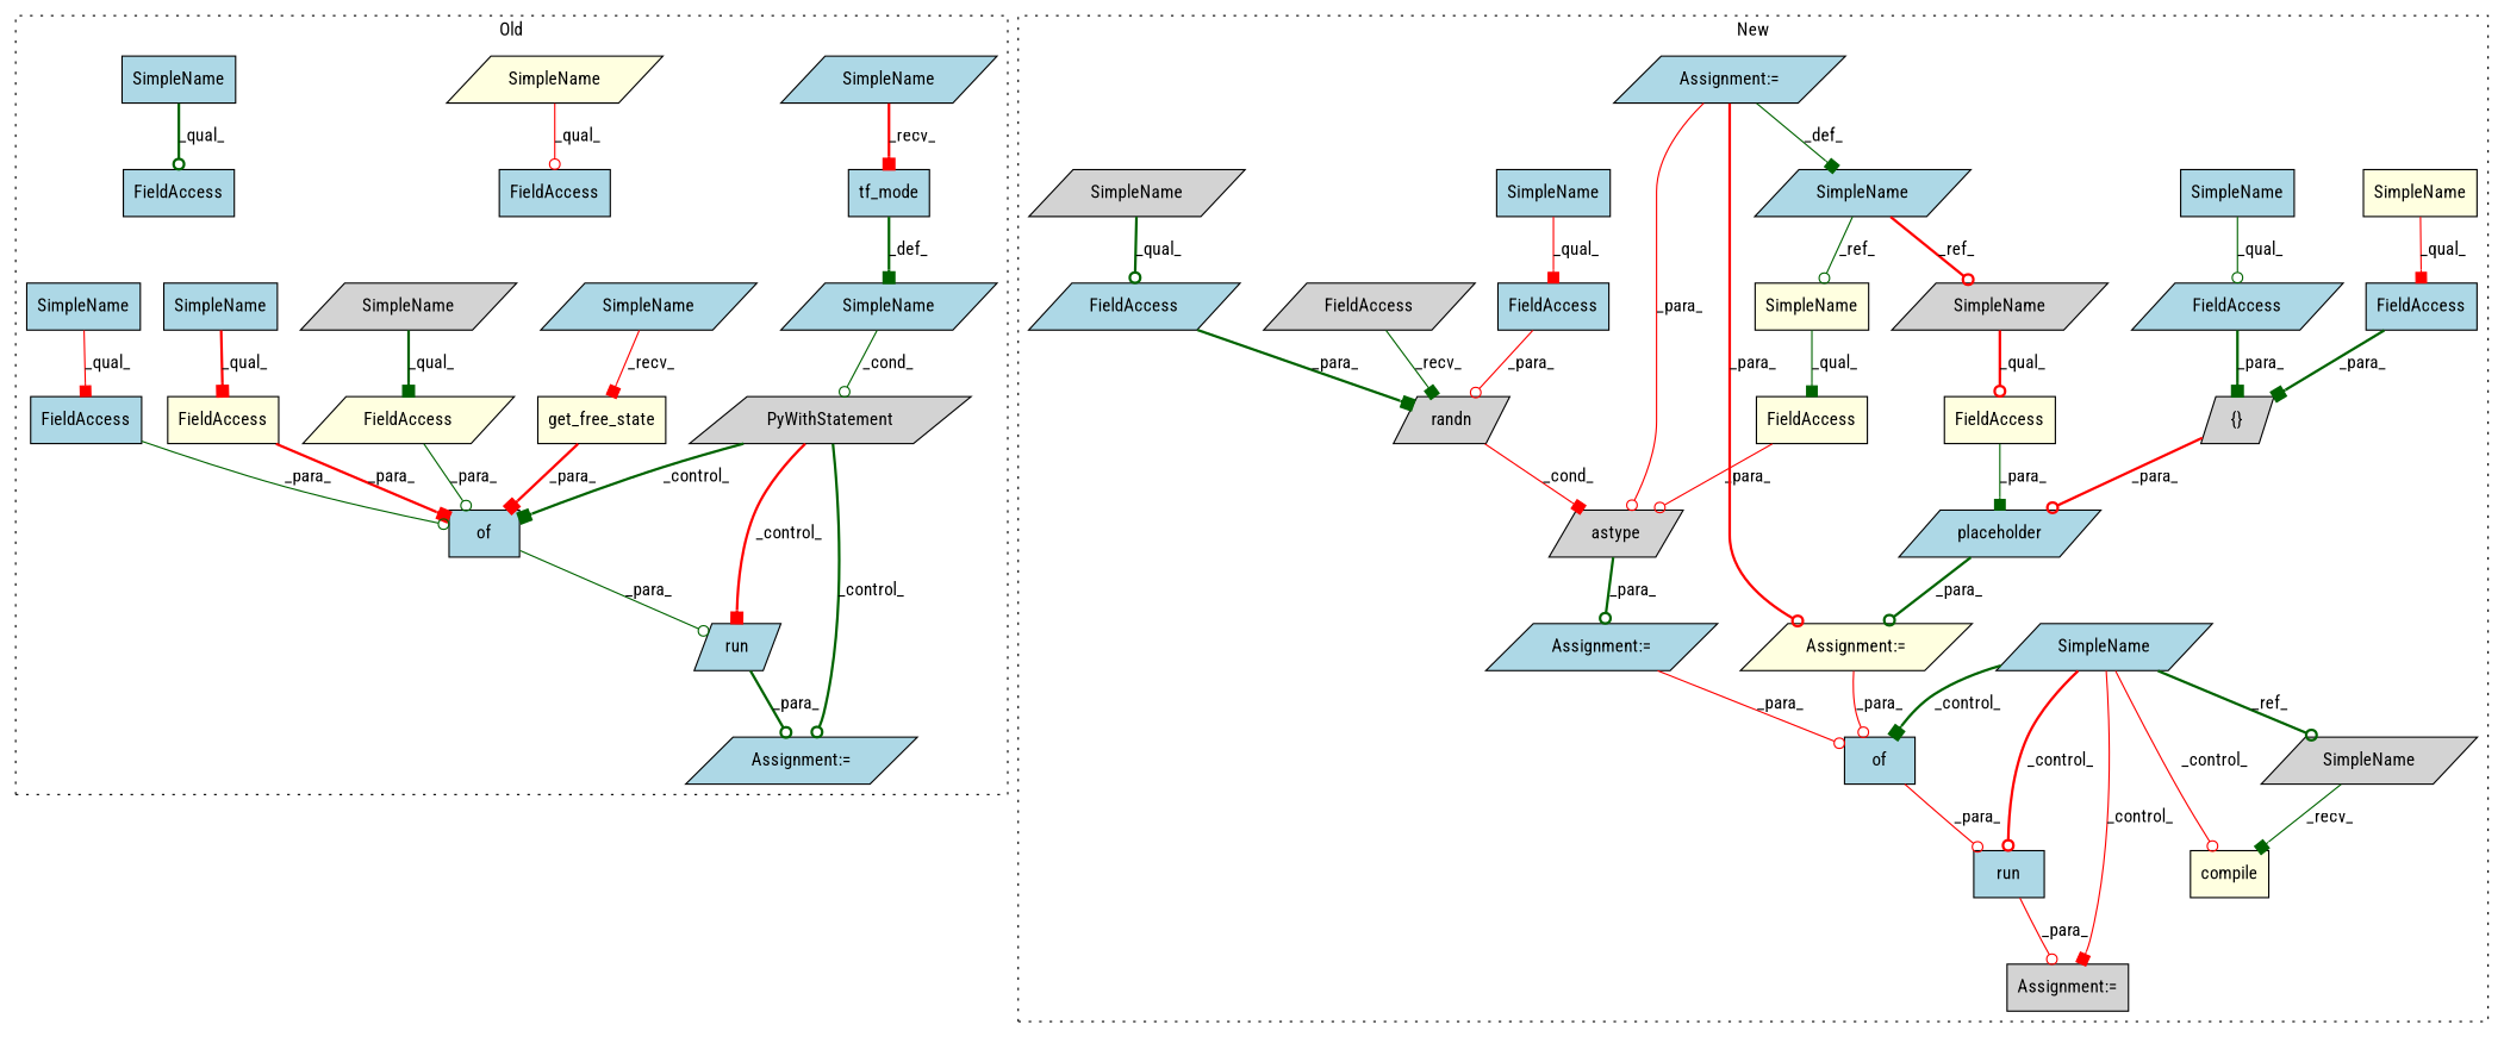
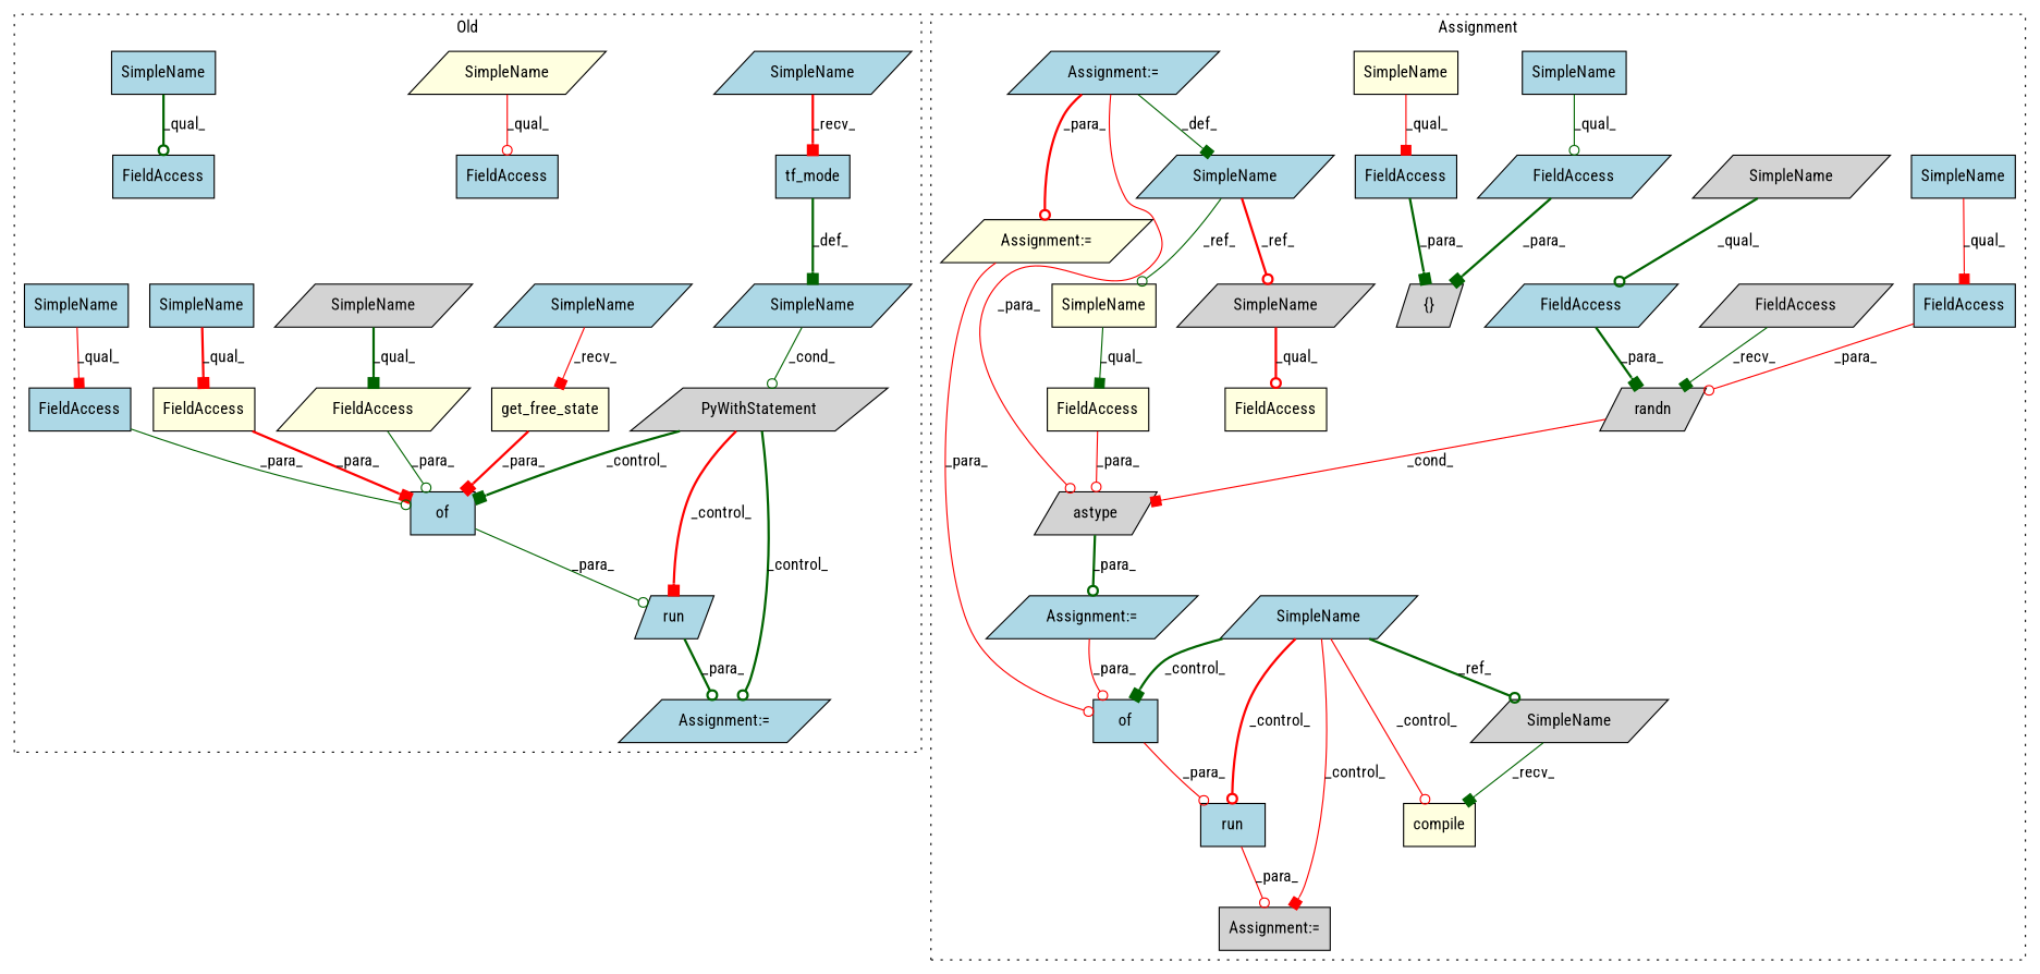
  digraph {
    fontname="Roboto Condensed"
    node [a=42 fillcolor=lightblue fontname="Roboto Condensed" l=4 s=2534 shape=parallelogram style=filled]
    edge [arrowhead=odot color=darkgreen fontname="Roboto Condensed" style=solid]
    n1 [a=32 l=9 label=tf_mode s=2482 shape=box]
    n2 [a=32 fillcolor=lightyellow l=16 label=get_free_state s=2544 shape=box]
    n3 [label=SimpleName l="" s=""]
    n4 [a=104 fillcolor=lightgrey l="10,2" label=PyWithStatement s="2469,2491"]
    n5 [a=32 l="3,1" label=of s="2531,2579" shape=box]
    n6 [a=32 l="4,1" label=run s="2512,2580"]
    n7 [a=22 fillcolor=lightyellow l=6 label=FieldAccess shape=box]
    n8 [a=22 l=6 label=FieldAccess s=2561 shape=box]
    n9 [a=22 l=9 label=FieldAccess s=2448 shape=box]
    n10 [a=22 l=6 label=FieldAccess s=2519 shape=box]
    n11 [a=22 fillcolor=lightyellow l=11 label=FieldAccess s=2568]
    n12 [a=7 l=1 label="Assignment:=" s=2506]
    n13 [l=2 label=SimpleName s=2479]
    n14 [l=2 label=SimpleName s=2541]
    n15 [fillcolor=lightyellow label=SimpleName s=2519]
    n16 [label=SimpleName s=2448 shape=box]
    n17 [fillcolor=lightgrey label=SimpleName s=2568]
    n18 [label=SimpleName shape=box]
    n19 [label=SimpleName s=2561 shape=box]
    n20 [a=32 fillcolor=lightyellow l=9 label=compile s=3217 shape=box]
    n21 [l=2 label=SimpleName s=3186]
    n22 [a=32 l="3,1" label=of s="3257,3268" shape=box]
    n23 [a=32 l="4,1" label=run s="3243,3269" shape=box]
-   n24 [a=32 l="12,1" label=placeholder s="2882,2944"]
    n25 [a=7 fillcolor=lightyellow l=1 label="Assignment:=" s=2870]
    n26 [a=4 fillcolor=lightgrey l="1,1" label="{}" s="2921,2943"]
    n27 [a=22 l=6 label=FieldAccess s=2922 shape=box]
    n28 [a=22 l=14 label=FieldAccess s=2929]
    n29 [a=22 fillcolor=lightyellow l=17 label=FieldAccess s=2894 shape=box]
    n30 [l=8 label=SimpleName s=2646]
    n31 [a=22 fillcolor=lightyellow l=17 label=FieldAccess s=3009 shape=box]
    n32 [a=22 l=6 label=FieldAccess s=2979 shape=box]
    n33 [a=22 l=14 label=FieldAccess s=2986]
    n34 [a=7 l=8 label="Assignment:=" s=2646]
    n35 [a=7 fillcolor=lightgrey l=1 label="Assignment:=" s=3237 shape=box]
    n36 [a=32 fillcolor=lightgrey l="6,1" label=randn s="2973,3000"]
    n37 [a=22 fillcolor=lightgrey l=12 label=FieldAccess s=2960]
    n38 [a=7 l=1 label="Assignment:=" s=2959]
    n39 [a=32 fillcolor=lightgrey l="7,1" label=astype s="3002,3026"]
    n40 [fillcolor=lightgrey l=8 label=SimpleName s=2894]
    n41 [fillcolor=lightyellow l=8 label=SimpleName s=3009 shape=box]
    n42 [fillcolor=lightgrey l=2 label=SimpleName s=3214]
    n43 [label=SimpleName s=2929 shape=box]
    n44 [fillcolor=lightyellow label=SimpleName s=2922 shape=box]
    n45 [fillcolor=lightgrey label=SimpleName s=2986]
    n46 [label=SimpleName s=2979 shape=box]
    subgraph cluster_1 {
      label=Old
      style=dotted
      n1
      n2
      n3
      n4
      n5
      n6
      n7
      n8
      n9
      n10
      n11
      n12
      n13
      n14
      n15
      n16
      n17
      n18
      n19
    }
    subgraph cluster_2 {
-     label=New
+     label=Assignment
      style=dotted
      n20
      n21
      n22
      n23
-     n24
      n25
      n26
      n27
      n28
      n29
      n30
      n31
      n32
      n33
      n34
      n35
      n36
      n37
      n38
      n39
      n40
      n41
      n42
      n43
      n44
      n45
      n46
    }
    n1 -> n3 [arrowhead=box label=_def_ style=bold]
    n2 -> n5 [arrowhead=box color=red label=_para_ style=bold]
    n3 -> n4 [label=_cond_]
    n4 -> n5 [arrowhead=box label=_control_ style=bold]
    n4 -> n6 [arrowhead=box color=red label=_control_ style=bold]
    n4 -> n12 [label=_control_ style=bold]
    n5 -> n6 [label=_para_]
    n6 -> n12 [label=_para_ style=bold]
    n7 -> n5 [arrowhead=box color=red label=_para_ style=bold]
    n8 -> n5 [label=_para_]
    n11 -> n5 [label=_para_]
    n13 -> n1 [arrowhead=box color=red label=_recv_ style=bold]
    n14 -> n2 [arrowhead=box color=red label=_recv_]
    n15 -> n10 [color=red label=_qual_]
    n16 -> n9 [label=_qual_ style=bold]
    n17 -> n11 [arrowhead=box label=_qual_ style=bold]
    n18 -> n7 [arrowhead=box color=red label=_qual_ style=bold]
    n19 -> n8 [arrowhead=box color=red label=_qual_]
    n21 -> n20 [color=red label=_control_]
    n21 -> n22 [arrowhead=box label=_control_ style=bold]
    n21 -> n23 [color=red label=_control_ style=bold]
    n21 -> n35 [arrowhead=box color=red label=_control_]
    n21 -> n42 [label=_ref_ style=bold]
    n22 -> n23 [color=red label=_para_]
    n23 -> n35 [color=red label=_para_]
-   n24 -> n25 [label=_para_ style=bold]
    n25 -> n22 [color=red label=_para_]
-   n26 -> n24 [color=red label=_para_ style=bold]
    n27 -> n26 [arrowhead=box label=_para_ style=bold]
    n28 -> n26 [arrowhead=box label=_para_ style=bold]
-   n29 -> n24 [arrowhead=box label=_para_]
    n30 -> n40 [color=red label=_ref_ style=bold]
    n30 -> n41 [label=_ref_]
    n31 -> n39 [color=red label=_para_]
    n32 -> n36 [color=red label=_para_]
    n33 -> n36 [arrowhead=box label=_para_ style=bold]
    n34 -> n25 [color=red label=_para_ style=bold]
    n34 -> n30 [arrowhead=box label=_def_]
    n34 -> n39 [color=red label=_para_]
    n36 -> n39 [arrowhead=box color=red label=_cond_]
    n37 -> n36 [arrowhead=box label=_recv_]
    n38 -> n22 [color=red label=_para_]
    n39 -> n38 [label=_para_ style=bold]
    n40 -> n29 [color=red label=_qual_ style=bold]
    n41 -> n31 [arrowhead=box label=_qual_]
    n42 -> n20 [arrowhead=box label=_recv_]
    n43 -> n28 [label=_qual_]
    n44 -> n27 [arrowhead=box color=red label=_qual_]
    n45 -> n33 [label=_qual_ style=bold]
    n46 -> n32 [arrowhead=box color=red label=_qual_]
  }
